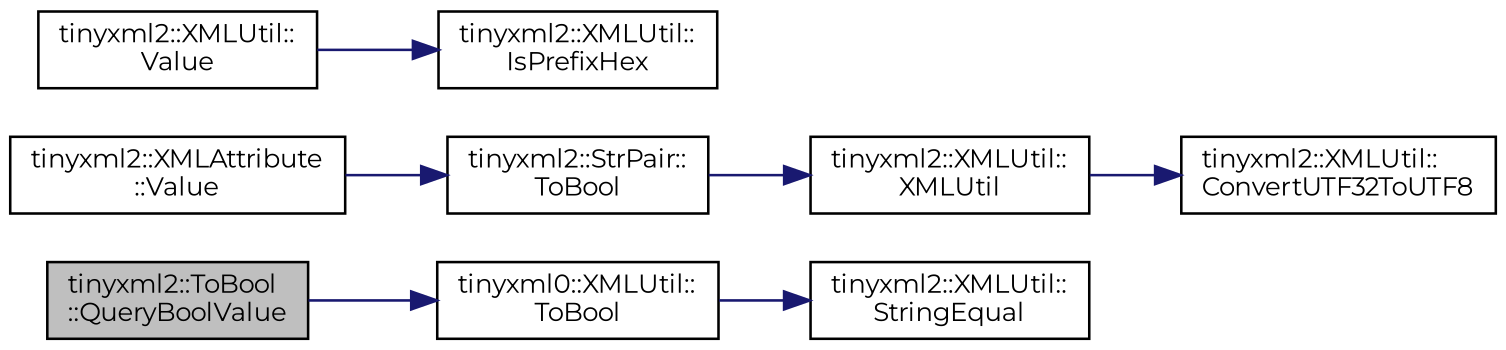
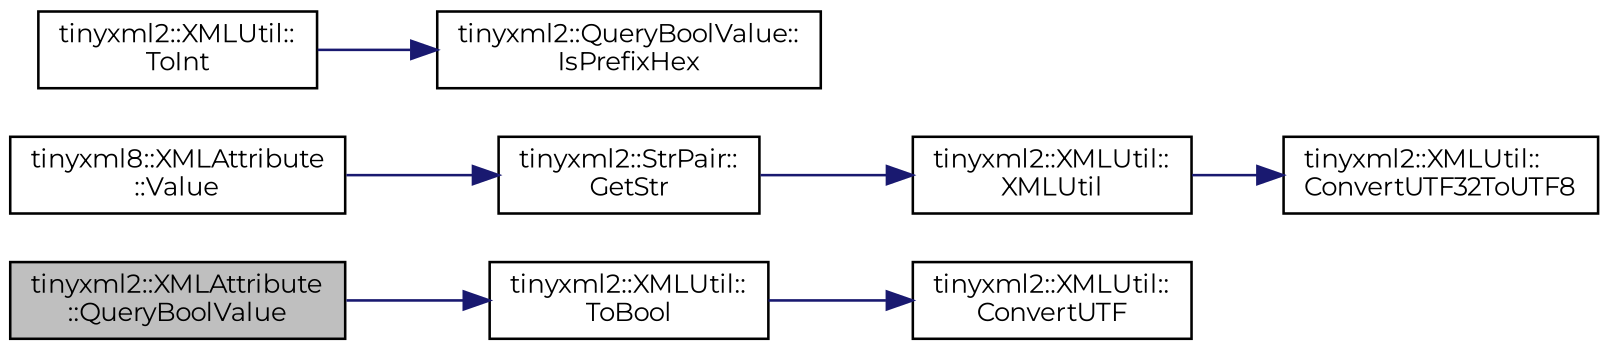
  digraph {
    fontname=Montserrat
    rankdir=LR
    node [color=black fillcolor=white fontname=Montserrat fontsize=10 shape=record style=filled]
    edge [color=midnightblue fontname=Montserrat fontsize=10 labelfontname=Helvetica labelfontsize=10 style=solid]
-   n1 [fillcolor=grey75 fontcolor=black height=0.2 label="tinyxml2::ToBool\l::QueryBoolValue" width=0.4]
-   n2 [height=0.2 label="tinyxml0::XMLUtil::\lToBool" width=0.4]
-   n3 [height=0.2 label="tinyxml2::XMLUtil::\lStringEqual" width=0.4]
-   n4 [height=0.2 label="tinyxml2::XMLAttribute\l::Value" width=0.4]
-   n5 [height=0.2 label="tinyxml2::StrPair::\lToBool" width=0.4]
-   n6 [height=0.2 label="tinyxml2::XMLUtil::\lValue" width=0.4]
-   n7 [height=0.2 label="tinyxml2::XMLUtil::\lIsPrefixHex" width=0.4]
+   n1 [fillcolor=grey75 fontcolor=black height=0.2 label="tinyxml2::XMLAttribute\l::QueryBoolValue" width=0.4]
+   n2 [height=0.2 label="tinyxml2::XMLUtil::\lToBool" width=0.4]
+   n3 [height=0.2 label="tinyxml2::XMLUtil::\lConvertUTF" width=0.4]
+   n4 [height=0.2 label="tinyxml8::XMLAttribute\l::Value" width=0.4]
+   n5 [height=0.2 label="tinyxml2::StrPair::\lGetStr" width=0.4]
+   n6 [height=0.2 label="tinyxml2::XMLUtil::\lToInt" width=0.4]
+   n7 [height=0.2 label="tinyxml2::QueryBoolValue::\lIsPrefixHex" width=0.4]
    n8 [height=0.2 label="tinyxml2::XMLUtil::\lXMLUtil" width=0.4]
    n9 [height=0.2 label="tinyxml2::XMLUtil::\lConvertUTF32ToUTF8" width=0.4]
    n1 -> n2
    n2 -> n3
    n4 -> n5
    n5 -> n8
    n6 -> n7
    n8 -> n9
  }
